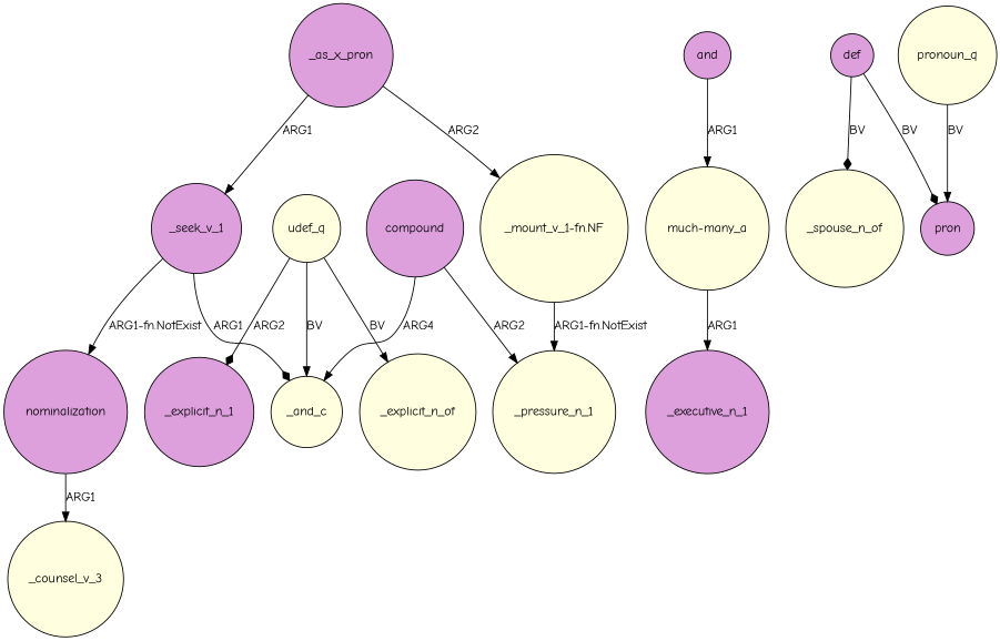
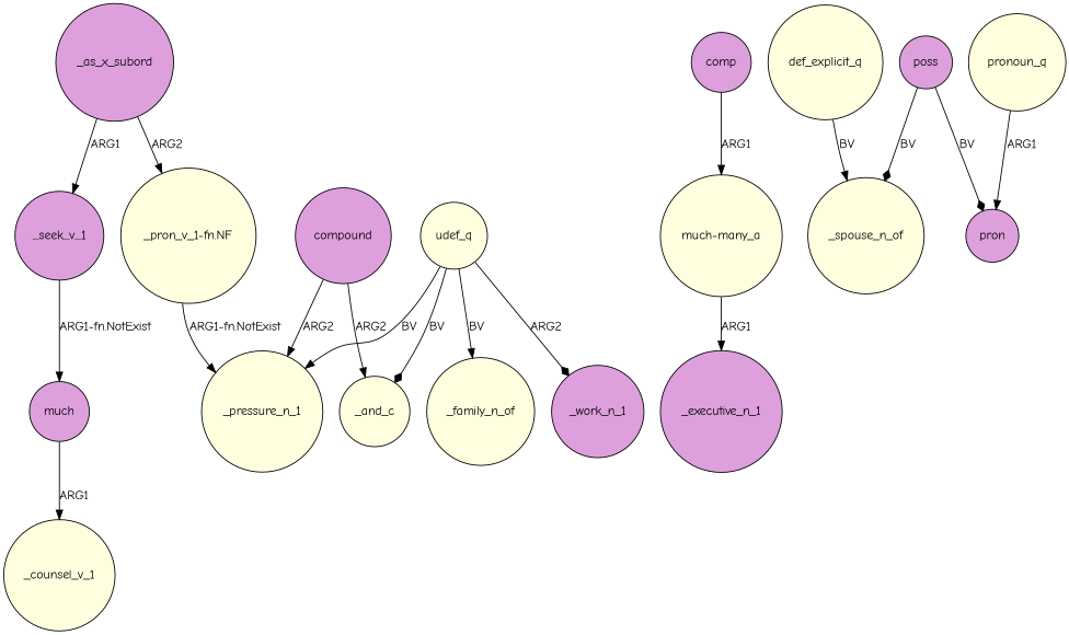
  digraph {
    fontname="Comic Neue"
    node [fillcolor=lightyellow fontname="Comic Neue" shape=circle style=filled]
    edge [arrowhead=normal fontname="Comic Neue"]
    _seek_v_1 [fillcolor=plum]
-   nominalization [fillcolor=plum]
+   nominalization [fillcolor=plum label=much]
    _and_c
-   _counsel_v_1 [label=_counsel_v_3]
+   _counsel_v_1
    udef_q
    _pressure_n_1
-   _family_n_of [label=_explicit_n_of]
-   _work_n_1 [fillcolor=plum label=_explicit_n_1]
+   _family_n_of
+   _work_n_1 [fillcolor=plum]
    _executive_n_1 [fillcolor=plum]
    "much-many_a"
-   poss [fillcolor=plum label=def]
+   poss [fillcolor=plum]
    _spouse_n_of
    pron [fillcolor=plum]
-   _as_x_subord [fillcolor=plum label=_as_x_pron]
-   "_mount_v_1-fn.NF"
+   def_explicit_q
+   _as_x_subord [fillcolor=plum]
+   "_mount_v_1-fn.NF" [label="_pron_v_1-fn.NF"]
    pronoun_q
    compound [fillcolor=plum]
-   comp [fillcolor=plum label=and]
+   comp [fillcolor=plum]
    _seek_v_1 -> nominalization [label="ARG1-fn.NotExist"]
-   _seek_v_1 -> _and_c [arrowhead=diamond label=ARG1]
    nominalization -> _counsel_v_1 [label=ARG1]
-   udef_q -> _and_c [label=BV]
+   udef_q -> _and_c [arrowhead=diamond label=BV]
+   udef_q -> _pressure_n_1 [label=BV]
    udef_q -> _family_n_of [label=BV]
    udef_q -> _work_n_1 [arrowhead=diamond label=ARG2]
    "much-many_a" -> _executive_n_1 [label=ARG1]
    poss -> _spouse_n_of [arrowhead=diamond label=BV]
    poss -> pron [arrowhead=diamond label=BV]
+   def_explicit_q -> _spouse_n_of [label=BV]
    _as_x_subord -> _seek_v_1 [label=ARG1]
    _as_x_subord -> "_mount_v_1-fn.NF" [label=ARG2]
    "_mount_v_1-fn.NF" -> _pressure_n_1 [label="ARG1-fn.NotExist"]
-   pronoun_q -> pron [label=BV]
-   compound -> _and_c [label=ARG4]
+   pronoun_q -> pron [label=ARG1]
+   compound -> _and_c [label=ARG2]
    compound -> _pressure_n_1 [label=ARG2]
    comp -> "much-many_a" [label=ARG1]
  }
